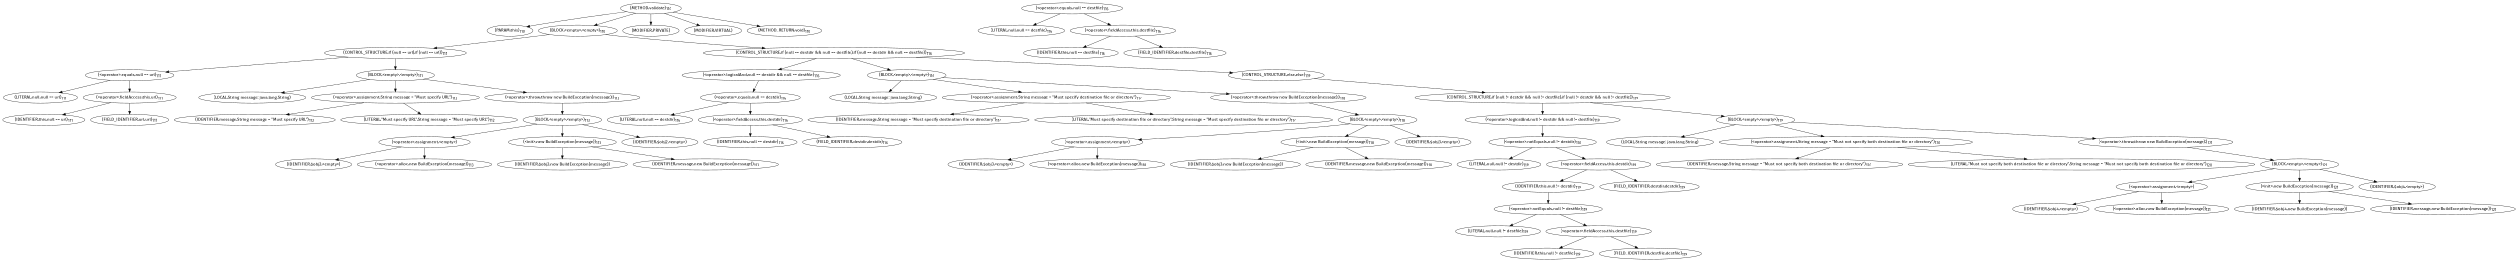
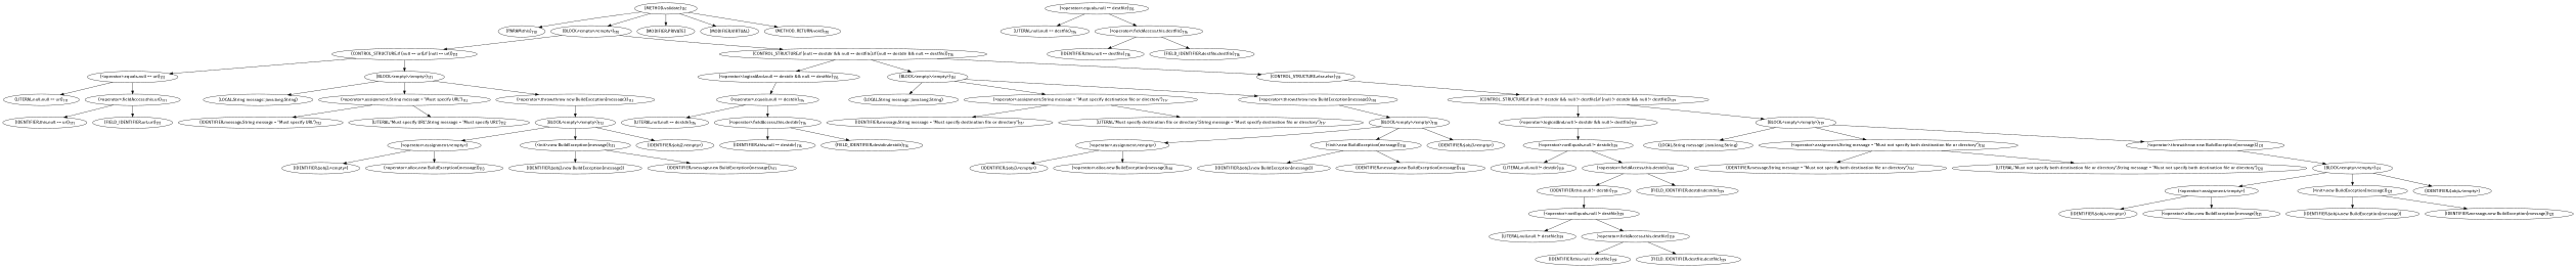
  digraph {
    fontname="Fira Sans"
    node [fontname="Fira Sans"]
    edge [fontname="Fira Sans"]
    n1 [label=<(METHOD,validate)<SUB>110</SUB>>]
    n2 [label=<(PARAM,this)<SUB>110</SUB>>]
    n3 [label=<(BLOCK,&lt;empty&gt;,&lt;empty&gt;)<SUB>110</SUB>>]
    n4 [label=<(MODIFIER,PRIVATE)>]
    n5 [label=<(MODIFIER,VIRTUAL)>]
    n6 [label=<(METHOD_RETURN,void)<SUB>110</SUB>>]
    n7 [label=<(CONTROL_STRUCTURE,if (null == url),if (null == url))<SUB>111</SUB>>]
    n8 [label=<(CONTROL_STRUCTURE,if (null == destdir &amp;&amp; null == destfile),if (null == destdir &amp;&amp; null == destfile))<SUB>116</SUB>>]
    n9 [label=<(&lt;operator&gt;.equals,null == url)<SUB>111</SUB>>]
    n10 [label=<(BLOCK,&lt;empty&gt;,&lt;empty&gt;)<SUB>111</SUB>>]
    n11 [label=<(&lt;operator&gt;.logicalAnd,null == destdir &amp;&amp; null == destfile)<SUB>116</SUB>>]
    n12 [label=<(BLOCK,&lt;empty&gt;,&lt;empty&gt;)<SUB>116</SUB>>]
    n13 [label=<(CONTROL_STRUCTURE,else,else)<SUB>119</SUB>>]
    n14 [label=<(LITERAL,null,null == url)<SUB>111</SUB>>]
    n15 [label=<(&lt;operator&gt;.fieldAccess,this.url)<SUB>111</SUB>>]
    n16 [label=<(LOCAL,String message: java.lang.String)>]
    n17 [label=<(&lt;operator&gt;.assignment,String message = &quot;Must specify URL&quot;)<SUB>112</SUB>>]
    n18 [label=<(&lt;operator&gt;.throw,throw new BuildException(message);)<SUB>113</SUB>>]
    n19 [label=<(IDENTIFIER,this,null == url)<SUB>111</SUB>>]
    n20 [label=<(FIELD_IDENTIFIER,url,url)<SUB>111</SUB>>]
    n21 [label=<(IDENTIFIER,message,String message = &quot;Must specify URL&quot;)<SUB>112</SUB>>]
    n22 [label=<(LITERAL,&quot;Must specify URL&quot;,String message = &quot;Must specify URL&quot;)<SUB>112</SUB>>]
    n23 [label=<(BLOCK,&lt;empty&gt;,&lt;empty&gt;)<SUB>113</SUB>>]
    n24 [label=<(&lt;operator&gt;.assignment,&lt;empty&gt;)>]
    n25 [label=<(&lt;init&gt;,new BuildException(message))<SUB>113</SUB>>]
    n26 [label=<(IDENTIFIER,$obj2,&lt;empty&gt;)>]
    n27 [label=<(IDENTIFIER,$obj2,&lt;empty&gt;)>]
    n28 [label=<(&lt;operator&gt;.alloc,new BuildException(message))<SUB>113</SUB>>]
    n29 [label=<(IDENTIFIER,$obj2,new BuildException(message))>]
    n30 [label=<(IDENTIFIER,message,new BuildException(message))<SUB>113</SUB>>]
    n31 [label=<(&lt;operator&gt;.equals,null == destdir)<SUB>116</SUB>>]
    n32 [label=<(LOCAL,String message: java.lang.String)>]
    n33 [label=<(&lt;operator&gt;.assignment,String message = &quot;Must specify destination file or directory&quot;)<SUB>117</SUB>>]
    n34 [label=<(&lt;operator&gt;.throw,throw new BuildException(message);)<SUB>118</SUB>>]
    n35 [label=<(CONTROL_STRUCTURE,if (null != destdir &amp;&amp; null != destfile),if (null != destdir &amp;&amp; null != destfile))<SUB>119</SUB>>]
    n36 [label=<(LITERAL,null,null == destdir)<SUB>116</SUB>>]
    n37 [label=<(&lt;operator&gt;.fieldAccess,this.destdir)<SUB>116</SUB>>]
    n38 [label=<(&lt;operator&gt;.equals,null == destfile)<SUB>116</SUB>>]
    n39 [label=<(LITERAL,null,null == destfile)<SUB>116</SUB>>]
    n40 [label=<(&lt;operator&gt;.fieldAccess,this.destfile)<SUB>116</SUB>>]
    n41 [label=<(IDENTIFIER,this,null == destdir)<SUB>116</SUB>>]
    n42 [label=<(FIELD_IDENTIFIER,destdir,destdir)<SUB>116</SUB>>]
    n43 [label=<(IDENTIFIER,this,null == destfile)<SUB>116</SUB>>]
    n44 [label=<(FIELD_IDENTIFIER,destfile,destfile)<SUB>116</SUB>>]
    n45 [label=<(IDENTIFIER,message,String message = &quot;Must specify destination file or directory&quot;)<SUB>117</SUB>>]
    n46 [label=<(LITERAL,&quot;Must specify destination file or directory&quot;,String message = &quot;Must specify destination file or directory&quot;)<SUB>117</SUB>>]
    n47 [label=<(BLOCK,&lt;empty&gt;,&lt;empty&gt;)<SUB>118</SUB>>]
    n48 [label=<(&lt;operator&gt;.assignment,&lt;empty&gt;)>]
    n49 [label=<(&lt;init&gt;,new BuildException(message))<SUB>118</SUB>>]
    n50 [label=<(IDENTIFIER,$obj3,&lt;empty&gt;)>]
    n51 [label=<(IDENTIFIER,$obj3,&lt;empty&gt;)>]
    n52 [label=<(&lt;operator&gt;.alloc,new BuildException(message))<SUB>118</SUB>>]
    n53 [label=<(IDENTIFIER,$obj3,new BuildException(message))>]
    n54 [label=<(IDENTIFIER,message,new BuildException(message))<SUB>118</SUB>>]
    n55 [label=<(&lt;operator&gt;.logicalAnd,null != destdir &amp;&amp; null != destfile)<SUB>119</SUB>>]
    n56 [label=<(BLOCK,&lt;empty&gt;,&lt;empty&gt;)<SUB>119</SUB>>]
-   n57 [label=<(&lt;operator&gt;.notEquals,null != destdir)<SUB>110</SUB>>]
+   n57 [label=<(&lt;operator&gt;.notEquals,null != destdir)<SUB>119</SUB>>]
    n58 [label=<(LOCAL,String message: java.lang.String)>]
    n59 [label=<(&lt;operator&gt;.assignment,String message = &quot;Must not specify both destination file or directory&quot;)<SUB>120</SUB>>]
    n60 [label=<(&lt;operator&gt;.throw,throw new BuildException(message);)<SUB>121</SUB>>]
    n61 [label=<(LITERAL,null,null != destdir)<SUB>119</SUB>>]
    n62 [label=<(&lt;operator&gt;.fieldAccess,this.destdir)<SUB>119</SUB>>]
    n63 [label=<(&lt;operator&gt;.notEquals,null != destfile)<SUB>119</SUB>>]
    n64 [label=<(LITERAL,null,null != destfile)<SUB>119</SUB>>]
    n65 [label=<(&lt;operator&gt;.fieldAccess,this.destfile)<SUB>119</SUB>>]
    n66 [label=<(IDENTIFIER,this,null != destdir)<SUB>119</SUB>>]
    n67 [label=<(FIELD_IDENTIFIER,destdir,destdir)<SUB>119</SUB>>]
    n68 [label=<(IDENTIFIER,this,null != destfile)<SUB>119</SUB>>]
    n69 [label=<(FIELD_IDENTIFIER,destfile,destfile)<SUB>119</SUB>>]
    n70 [label=<(IDENTIFIER,message,String message = &quot;Must not specify both destination file or directory&quot;)<SUB>120</SUB>>]
    n71 [label=<(LITERAL,&quot;Must not specify both destination file or directory&quot;,String message = &quot;Must not specify both destination file or directory&quot;)<SUB>120</SUB>>]
    n72 [label=<(BLOCK,&lt;empty&gt;,&lt;empty&gt;)<SUB>121</SUB>>]
    n73 [label=<(&lt;operator&gt;.assignment,&lt;empty&gt;)>]
    n74 [label=<(&lt;init&gt;,new BuildException(message))<SUB>121</SUB>>]
    n75 [label=<(IDENTIFIER,$obj4,&lt;empty&gt;)>]
    n76 [label=<(IDENTIFIER,$obj4,&lt;empty&gt;)>]
    n77 [label=<(&lt;operator&gt;.alloc,new BuildException(message))<SUB>121</SUB>>]
    n78 [label=<(IDENTIFIER,$obj4,new BuildException(message))>]
    n79 [label=<(IDENTIFIER,message,new BuildException(message))<SUB>121</SUB>>]
    n1 -> n2
    n1 -> n3
    n1 -> n4
    n1 -> n5
    n1 -> n6
    n3 -> n7
    n3 -> n8
    n7 -> n9
    n7 -> n10
    n8 -> n11
    n8 -> n12
    n8 -> n13
    n9 -> n14
    n9 -> n15
    n10 -> n16
    n10 -> n17
    n10 -> n18
    n11 -> n31
    n12 -> n32
    n12 -> n33
    n12 -> n34
    n13 -> n35
    n15 -> n19
    n15 -> n20
    n17 -> n21
    n17 -> n22
    n18 -> n23
    n23 -> n24
    n23 -> n25
    n23 -> n26
    n24 -> n27
    n24 -> n28
    n25 -> n29
    n25 -> n30
    n31 -> n36
    n31 -> n37
    n33 -> n45
    n33 -> n46
    n34 -> n47
    n35 -> n55
    n35 -> n56
    n37 -> n41
    n37 -> n42
    n38 -> n39
    n38 -> n40
    n40 -> n43
    n40 -> n44
    n47 -> n48
    n47 -> n49
    n47 -> n50
    n48 -> n51
    n48 -> n52
    n49 -> n53
    n49 -> n54
    n55 -> n57
    n56 -> n58
    n56 -> n59
    n56 -> n60
    n57 -> n61
    n57 -> n62
    n59 -> n70
    n59 -> n71
    n60 -> n72
    n62 -> n66
    n62 -> n67
    n63 -> n64
    n63 -> n65
    n65 -> n68
    n65 -> n69
    n66 -> n63
    n72 -> n73
    n72 -> n74
    n72 -> n75
    n73 -> n76
    n73 -> n77
    n74 -> n78
    n74 -> n79
  }
